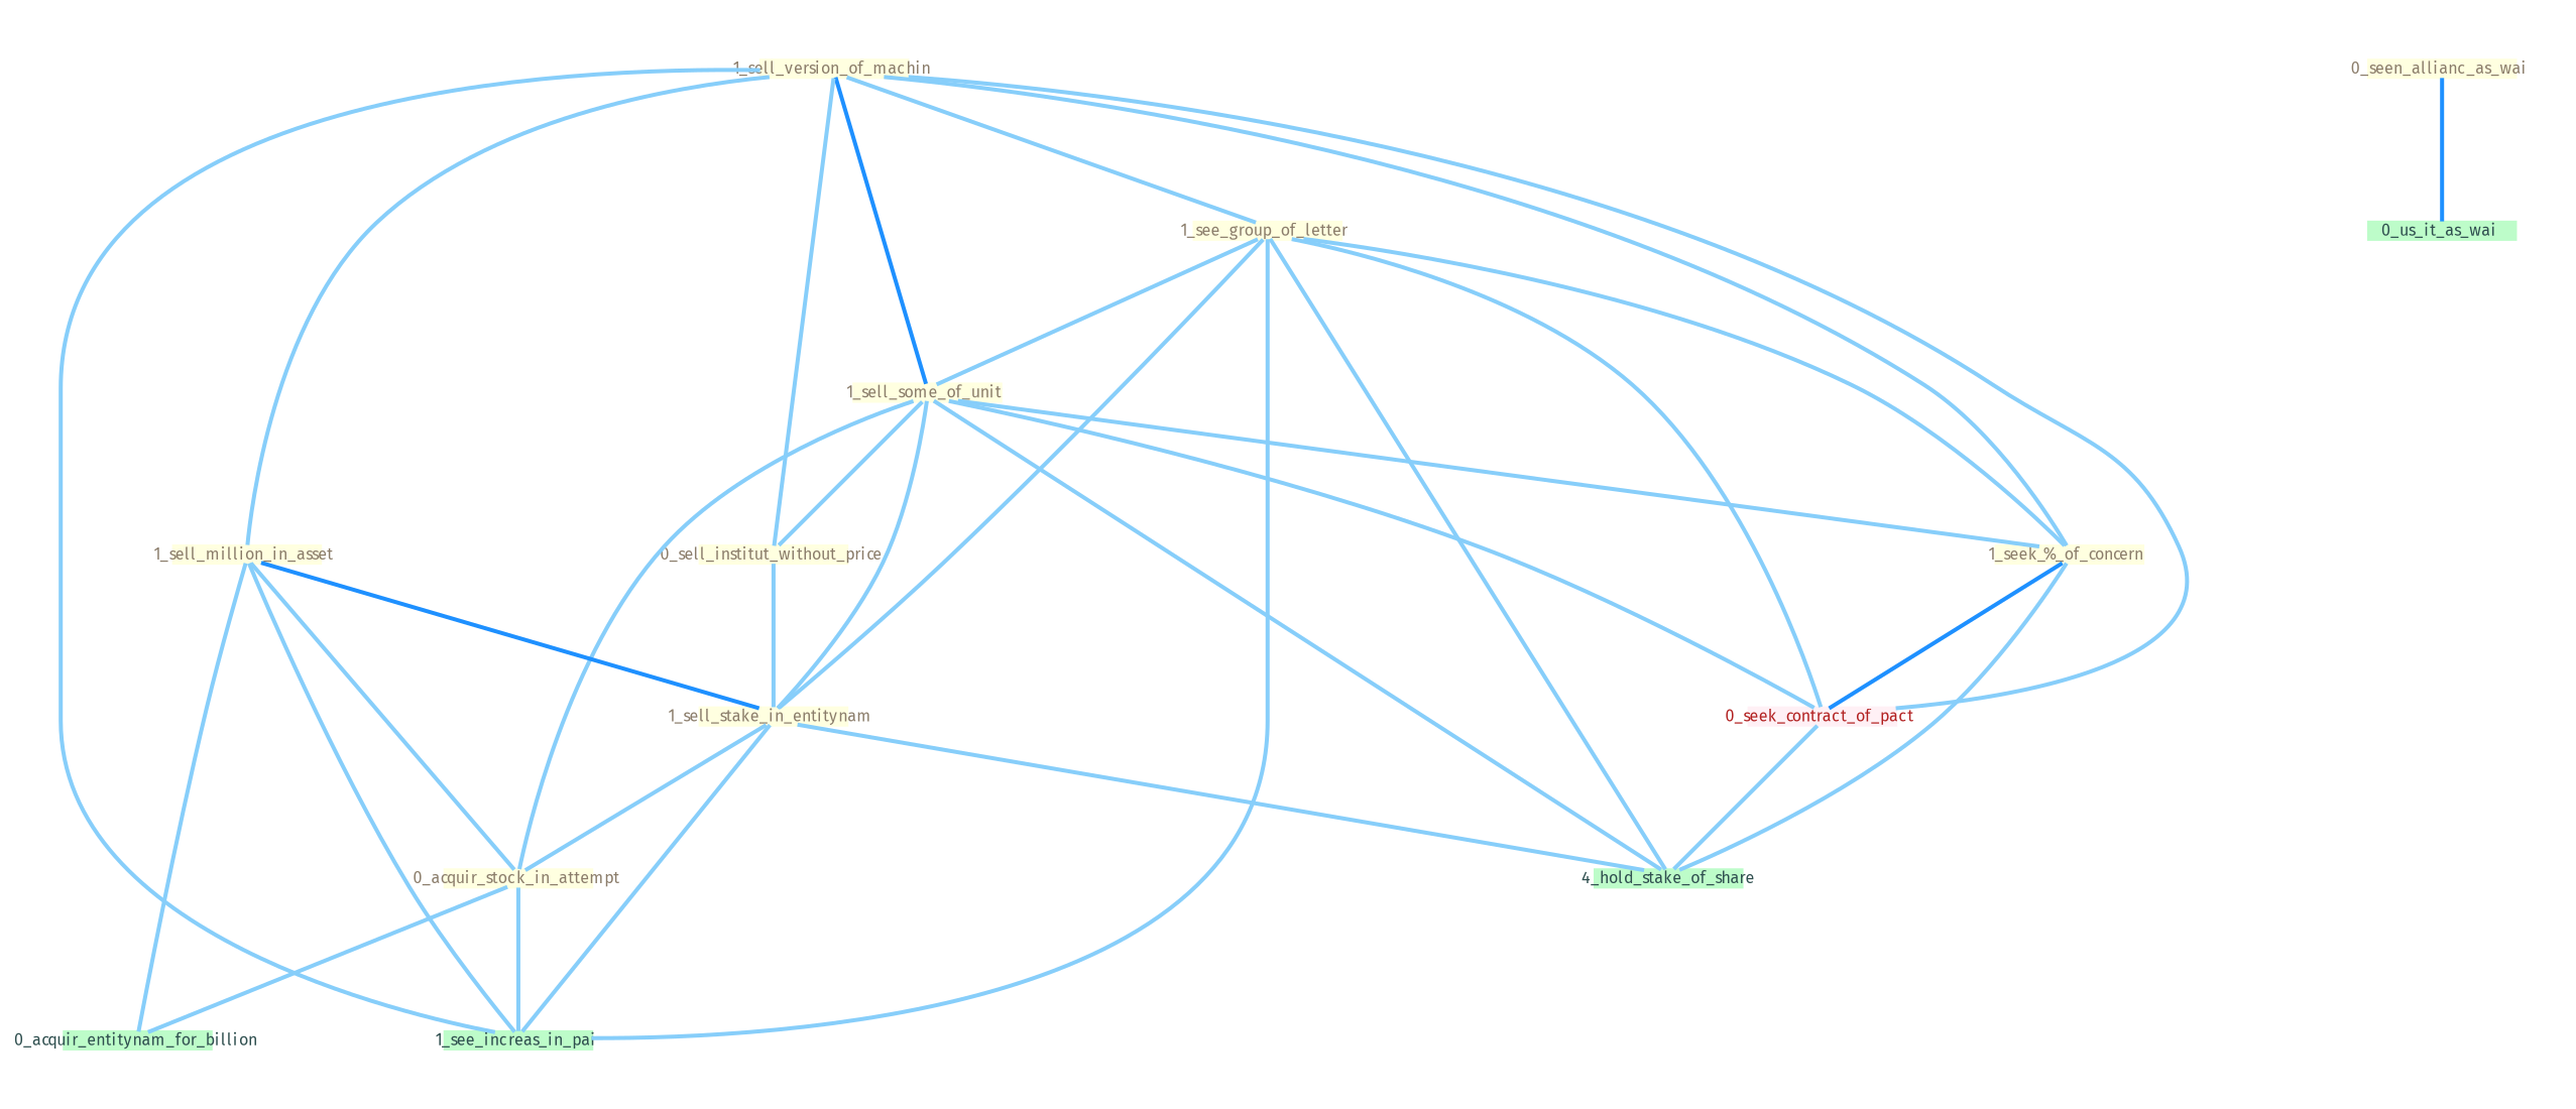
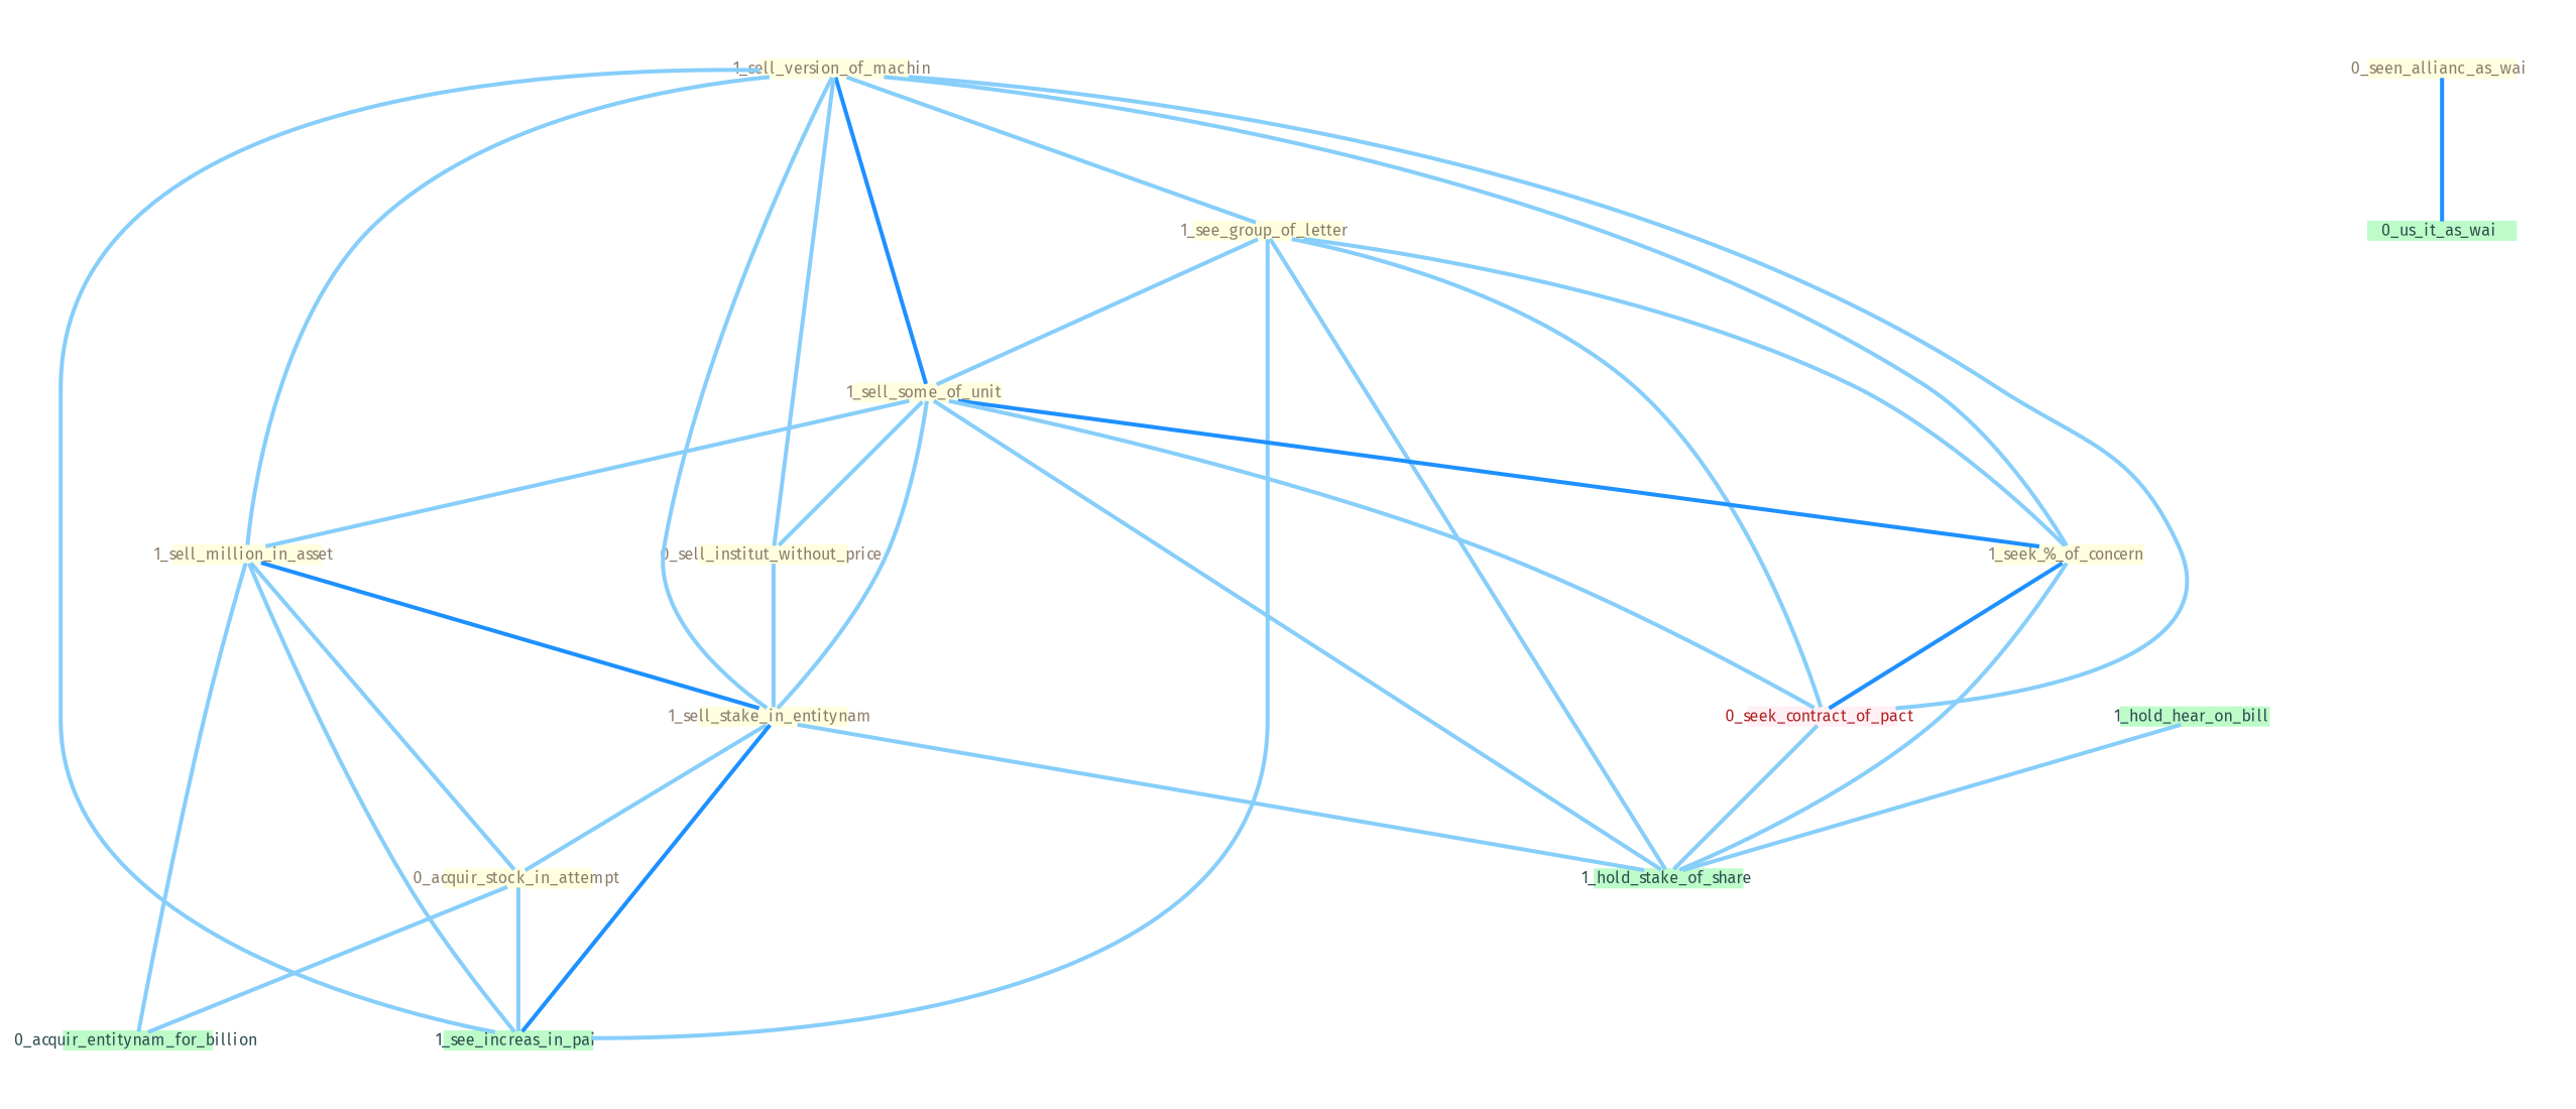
  graph {
    fontname="Fira Sans"
    node [color="#ffffe0" fixedsize=true fontcolor="#8b7d6b" fontname="Fira Sans" fontsize=4 shape=polygon style=filled]
    edge [color="#87cefa" fontname="Fira Sans" w=1]
    "1_sell_version_of_machin " [height=.06 width=.5]
    "1_see_group_of_letter " [height=.06 width=.5]
    "0_seen_allianc_as_wai " [height=.06 width=.5]
    "1_sell_some_of_unit " [height=.06 width=.5]
    "1_sell_million_in_asset " [height=.06 width=.5]
    "0_sell_institut_without_price " [height=.06 width=.5]
    "1_seek_%_of_concern " [height=.06 width=.5]
    "1_sell_stake_in_entitynam " [height=.06 width=.5]
    "0_acquir_stock_in_attempt " [height=.06 width=.5]
    "0_seek_contract_of_pact " [color="#fff0f5" fontcolor="#b22222" height=.06 width=.5]
    "1_see_increas_in_pai " [color="#BDFCC9" fontcolor="#2f4f4f" height=.06 width=.5]
-   "1_hold_stake_of_share " [color="#BDFCC9" fontcolor="#2f4f4f" height=.06 width=.5 label="4_hold_stake_of_share"]
+   "1_hold_stake_of_share " [color="#BDFCC9" fontcolor="#2f4f4f" height=.06 width=.5]
    "0_us_it_as_wai " [color="#BDFCC9" fontcolor="#2f4f4f" height=.06 width=.5]
    "0_acquir_entitynam_for_billion " [color="#BDFCC9" fontcolor="#2f4f4f" height=.06 width=.5]
+   "1_hold_hear_on_bill " [color="#BDFCC9" fontcolor="#2f4f4f" height=.06 width=.5]
    subgraph sub_1 {
      "1_sell_version_of_machin "
      "1_see_group_of_letter "
      "0_seen_allianc_as_wai "
      "1_sell_some_of_unit "
      "1_sell_million_in_asset "
      "0_sell_institut_without_price "
      "1_seek_%_of_concern "
      "1_sell_stake_in_entitynam "
      "0_acquir_stock_in_attempt "
    }
    subgraph sub_2 {
      "0_seek_contract_of_pact "
    }
    "1_sell_version_of_machin " -- "1_see_group_of_letter "
    "1_sell_version_of_machin " -- "1_sell_some_of_unit " [color="#1e90ff" w=2]
    "1_sell_version_of_machin " -- "1_sell_million_in_asset "
    "1_sell_version_of_machin " -- "0_sell_institut_without_price "
    "1_sell_version_of_machin " -- "1_seek_%_of_concern "
-   "1_see_group_of_letter " -- "1_sell_stake_in_entitynam "
+   "1_sell_version_of_machin " -- "1_sell_stake_in_entitynam "
    "1_sell_version_of_machin " -- "0_seek_contract_of_pact "
    "1_sell_version_of_machin " -- "1_see_increas_in_pai "
    "1_see_group_of_letter " -- "1_sell_some_of_unit "
    "1_see_group_of_letter " -- "1_seek_%_of_concern "
    "1_see_group_of_letter " -- "0_seek_contract_of_pact "
    "1_see_group_of_letter " -- "1_see_increas_in_pai "
    "1_see_group_of_letter " -- "1_hold_stake_of_share "
    "0_seen_allianc_as_wai " -- "0_us_it_as_wai " [color="#1e90ff" w=2]
-   "1_sell_some_of_unit " -- "0_acquir_stock_in_attempt "
+   "1_sell_some_of_unit " -- "1_sell_million_in_asset "
    "1_sell_some_of_unit " -- "0_sell_institut_without_price "
-   "1_sell_some_of_unit " -- "1_seek_%_of_concern "
+   "1_sell_some_of_unit " -- "1_seek_%_of_concern " [color="#1e90ff"]
    "1_sell_some_of_unit " -- "1_sell_stake_in_entitynam "
    "1_sell_some_of_unit " -- "0_seek_contract_of_pact "
    "1_sell_some_of_unit " -- "1_hold_stake_of_share "
    "1_sell_million_in_asset " -- "1_sell_stake_in_entitynam " [color="#1e90ff" w=2]
    "1_sell_million_in_asset " -- "0_acquir_stock_in_attempt "
    "1_sell_million_in_asset " -- "1_see_increas_in_pai "
    "1_sell_million_in_asset " -- "0_acquir_entitynam_for_billion "
    "0_sell_institut_without_price " -- "1_sell_stake_in_entitynam "
    "1_seek_%_of_concern " -- "0_seek_contract_of_pact " [color="#1e90ff" w=2]
    "1_seek_%_of_concern " -- "1_hold_stake_of_share "
    "1_sell_stake_in_entitynam " -- "0_acquir_stock_in_attempt "
-   "1_sell_stake_in_entitynam " -- "1_see_increas_in_pai "
+   "1_sell_stake_in_entitynam " -- "1_see_increas_in_pai " [color="#1e90ff"]
    "1_sell_stake_in_entitynam " -- "1_hold_stake_of_share "
    "0_acquir_stock_in_attempt " -- "1_see_increas_in_pai "
    "0_acquir_stock_in_attempt " -- "0_acquir_entitynam_for_billion "
    "0_seek_contract_of_pact " -- "1_hold_stake_of_share "
+   "1_hold_hear_on_bill " -- "1_hold_stake_of_share "
  }
